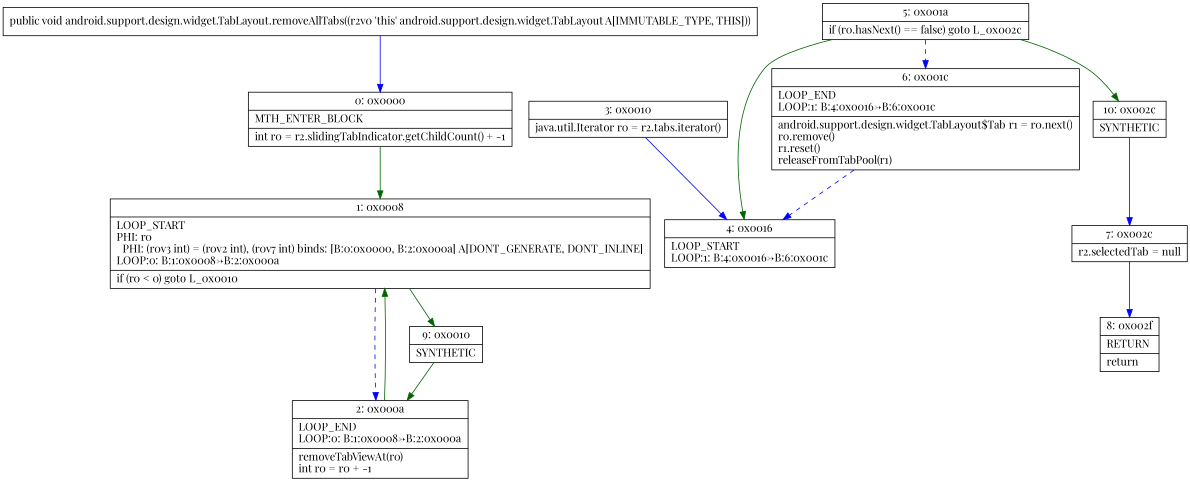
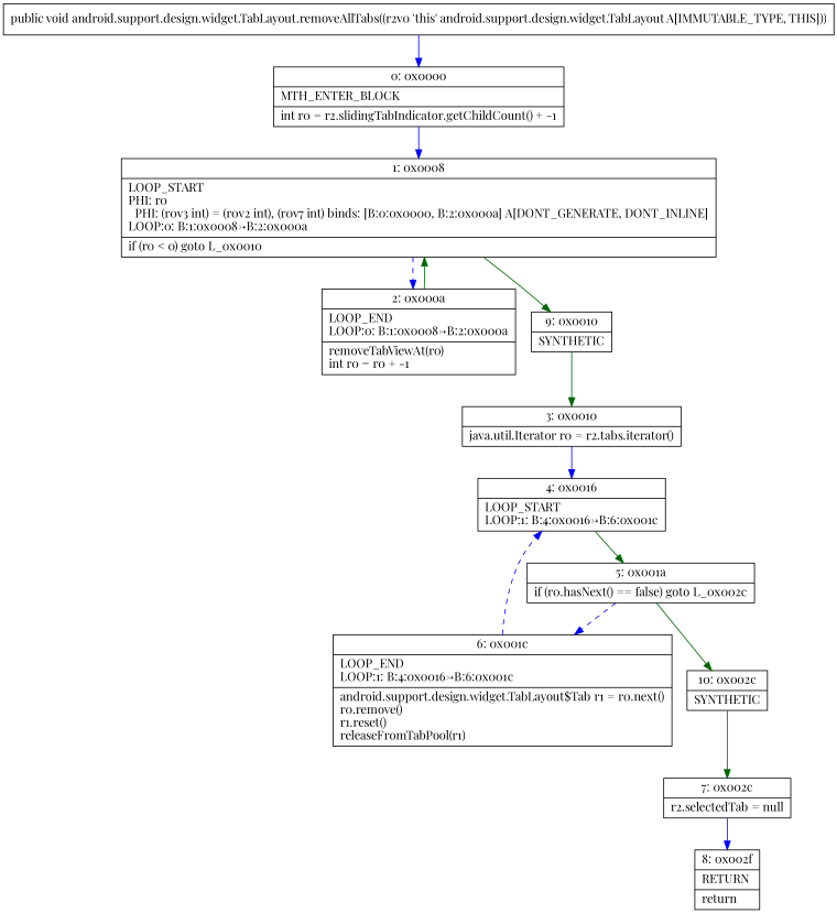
  digraph {
    fontname="Playfair Display"
    node [fontname="Playfair Display" shape=record]
    edge [color=blue fontname="Playfair Display"]
    n1 [label="{0\:\ 0x0000|MTH_ENTER_BLOCK\l|int r0 = r2.slidingTabIndicator.getChildCount() + \-1\l}"]
    n2 [label="{1\:\ 0x0008|LOOP_START\lPHI: r0 \l  PHI: (r0v3 int) = (r0v2 int), (r0v7 int) binds: [B:0:0x0000, B:2:0x000a] A[DONT_GENERATE, DONT_INLINE]\lLOOP:0: B:1:0x0008\-\>B:2:0x000a\l|if (r0 \< 0) goto L_0x0010\l}"]
    n3 [label="{2\:\ 0x000a|LOOP_END\lLOOP:0: B:1:0x0008\-\>B:2:0x000a\l|removeTabViewAt(r0)\lint r0 = r0 + \-1\l}"]
    n4 [label="{9\:\ 0x0010|SYNTHETIC\l}"]
    n5 [label="{3\:\ 0x0010|java.util.Iterator r0 = r2.tabs.iterator()\l}"]
    n6 [label="{4\:\ 0x0016|LOOP_START\lLOOP:1: B:4:0x0016\-\>B:6:0x001c\l}"]
    n7 [label="{5\:\ 0x001a|if (r0.hasNext() == false) goto L_0x002c\l}"]
    n8 [label="{6\:\ 0x001c|LOOP_END\lLOOP:1: B:4:0x0016\-\>B:6:0x001c\l|android.support.design.widget.TabLayout$Tab r1 = r0.next()\lr0.remove()\lr1.reset()\lreleaseFromTabPool(r1)\l}"]
    n9 [label="{10\:\ 0x002c|SYNTHETIC\l}"]
    n10 [label="{7\:\ 0x002c|r2.selectedTab = null\l}"]
    n11 [label="{8\:\ 0x002f|RETURN\l|return\l}"]
    n12 [label="{public void android.support.design.widget.TabLayout.removeAllTabs((r2v0 'this' android.support.design.widget.TabLayout A[IMMUTABLE_TYPE, THIS])) }"]
-   n1 -> n2 [color=darkgreen]
+   n1 -> n2
    n2 -> n3 [style=dashed]
    n2 -> n4 [color=darkgreen]
    n3 -> n2 [color=darkgreen]
-   n4 -> n3 [color=darkgreen]
+   n4 -> n5 [color=darkgreen]
    n5 -> n6
-   n7 -> n6 [color=darkgreen]
+   n6 -> n7 [color=darkgreen]
    n7 -> n8 [style=dashed]
    n7 -> n9 [color=darkgreen]
    n8 -> n6 [style=dashed]
-   n9 -> n10
+   n9 -> n10 [color=darkgreen]
    n10 -> n11
    n12 -> n1
  }
